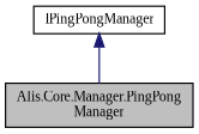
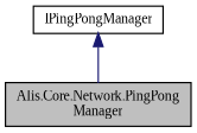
  digraph {
    fontname="Liberation Serif"
    node [color=black fontname="Liberation Serif" fontsize=10 shape=record style=filled]
-   n1 [fillcolor=grey75 fontcolor=black height=0.2 label="Alis.Core.Manager.PingPong\lManager" width=0.4]
+   n1 [fillcolor=grey75 fontcolor=black height=0.2 label="Alis.Core.Network.PingPong\lManager" width=0.4]
    n2 [fillcolor=white height=0.2 label=IPingPongManager width=0.4]
    n2 -> n1 [color=midnightblue dir=back fontname="Liberation Serif" fontsize=10 labelfontname=Helvetica labelfontsize=10 style=solid]
  }
